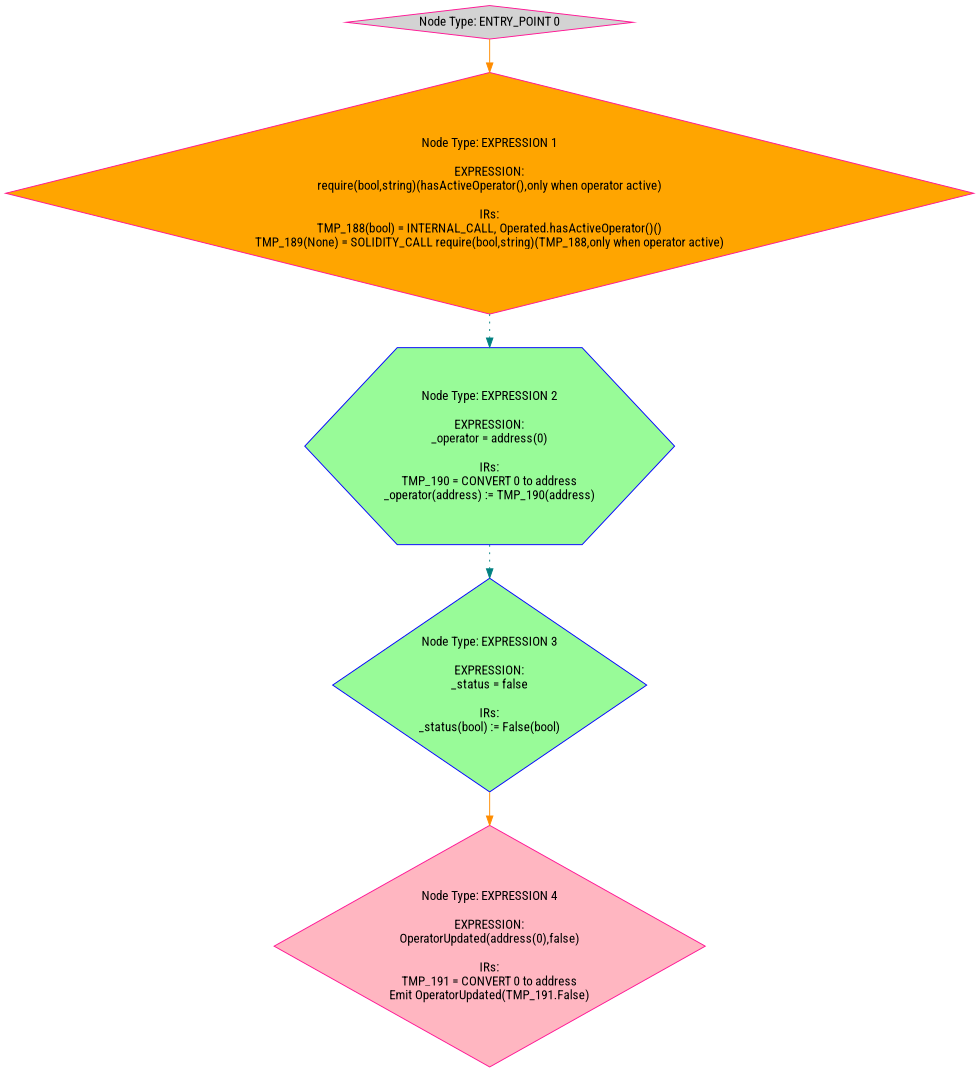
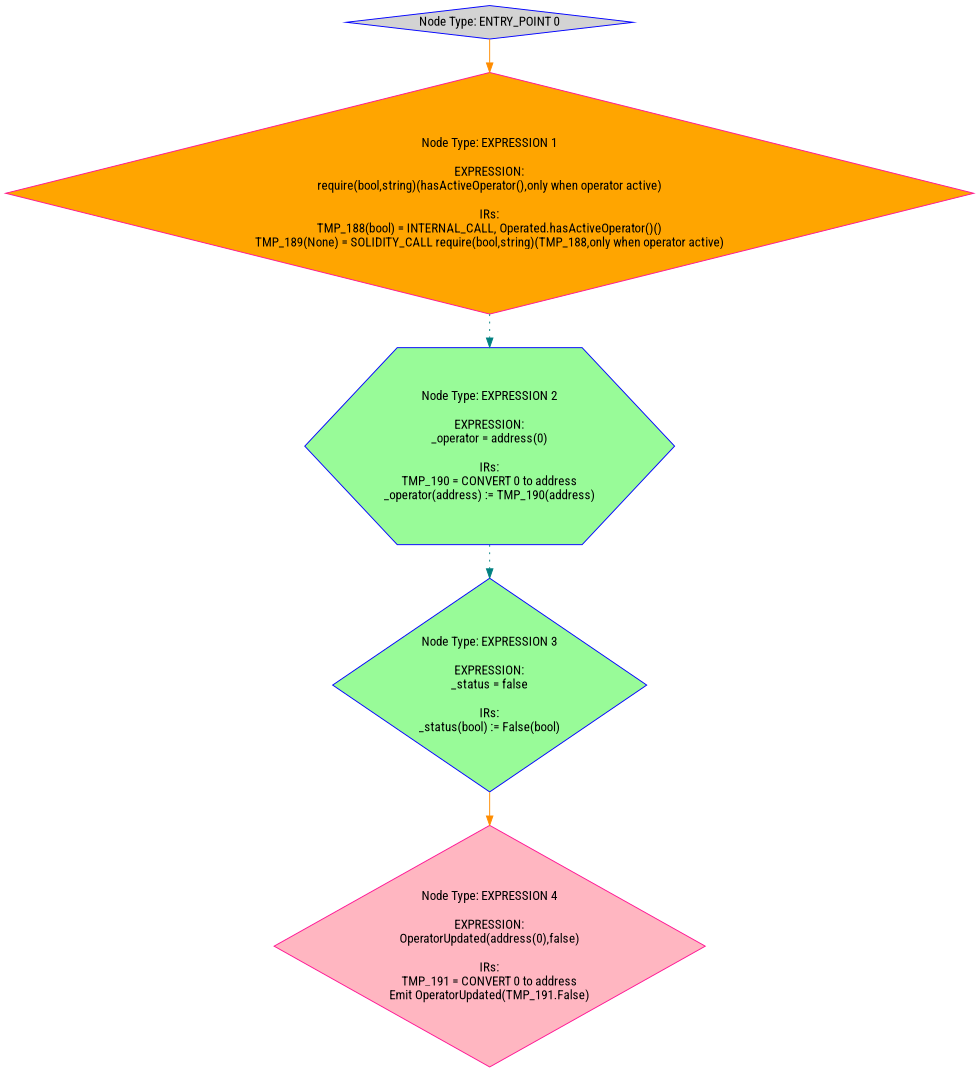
  digraph {
    fontname="Roboto Condensed"
    node [style=filled fillcolor=palegreen color=deeppink shape=diamond fontname="Roboto Condensed"]
    edge [color=darkorange style=solid fontname="Roboto Condensed"]
-   n1 [label="Node Type: ENTRY_POINT 0\n" fillcolor=lightgrey]
+   n1 [label="Node Type: ENTRY_POINT 0\n" fillcolor=lightgrey color=blue]
    n2 [label="Node Type: EXPRESSION 1\n\nEXPRESSION:\nrequire(bool,string)(hasActiveOperator(),only when operator active)\n\nIRs:\nTMP_188(bool) = INTERNAL_CALL, Operated.hasActiveOperator()()\nTMP_189(None) = SOLIDITY_CALL require(bool,string)(TMP_188,only when operator active)" fillcolor=orange]
    n3 [label="Node Type: EXPRESSION 2\n\nEXPRESSION:\n_operator = address(0)\n\nIRs:\nTMP_190 = CONVERT 0 to address\n_operator(address) := TMP_190(address)" color=blue shape=hexagon]
    n4 [label="Node Type: EXPRESSION 3\n\nEXPRESSION:\n_status = false\n\nIRs:\n_status(bool) := False(bool)" color=blue]
    n5 [label="Node Type: EXPRESSION 4\n\nEXPRESSION:\nOperatorUpdated(address(0),false)\n\nIRs:\nTMP_191 = CONVERT 0 to address\nEmit OperatorUpdated(TMP_191.False)" fillcolor=lightpink]
    n1 -> n2
    n2 -> n3 [color=teal style=dotted]
    n3 -> n4 [color=teal style=dotted]
    n4 -> n5
  }
